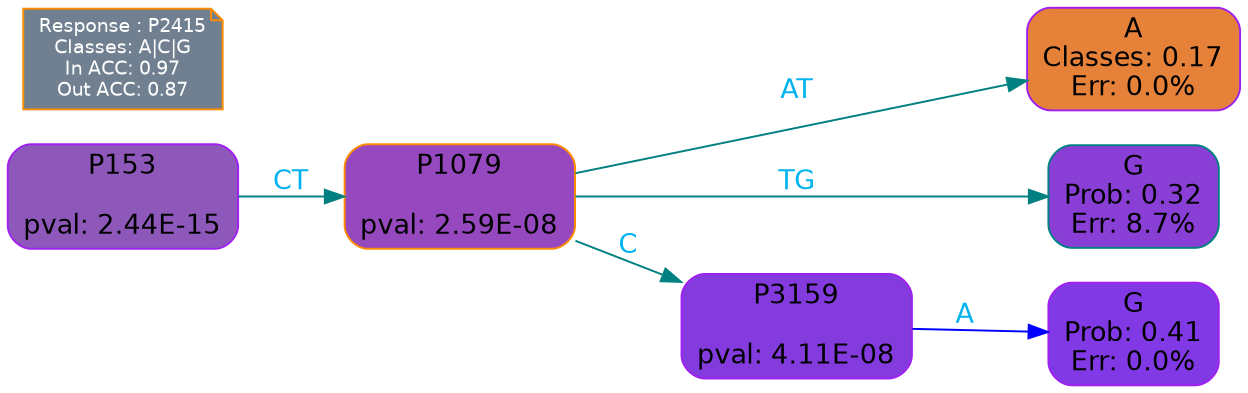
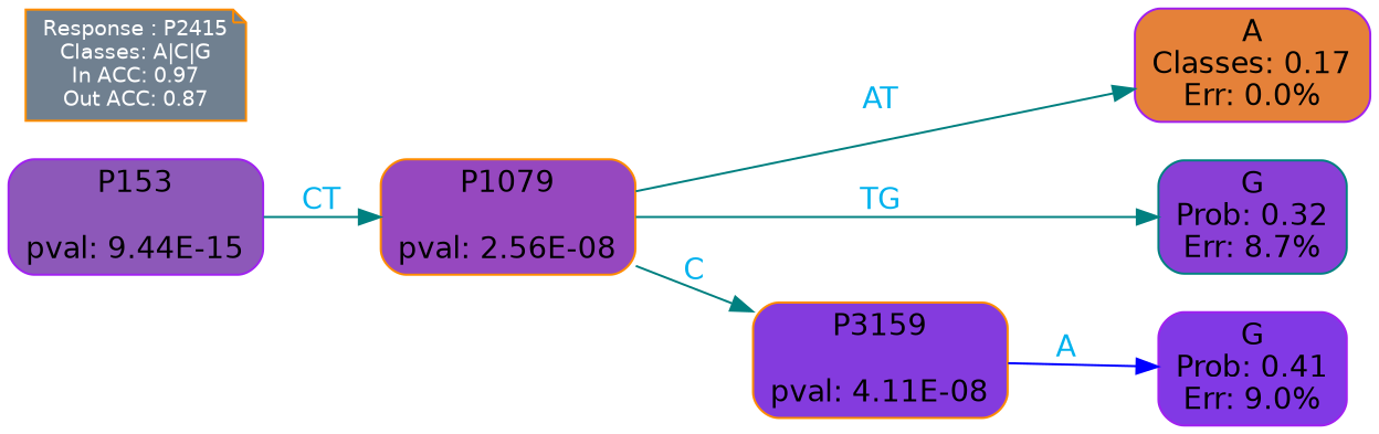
  digraph {
    rankdir=LR
    ranksep=equally
    splines=polylines
    node [color=purple fontname=helvetica shape=box style="filled, rounded"]
    edge [color=teal fontcolor=deepskyblue2 fontname=helvetica]
    n1 [fillcolor="#e58139" label="A\nClasses: 0.17\nErr: 0.0%"]
-   n2 [fillcolor="#8139e5" label="G\nProb: 0.41\nErr: 0.0%"]
+   n2 [fillcolor="#8139e5" label="G\nProb: 0.41\nErr: 9.0%"]
    n3 [color=teal fillcolor="#893fd6" label="G\nProb: 0.32\nErr: 8.7%"]
    n4 [align=left color=darkorange fillcolor=slategray fontcolor=white fontsize=10 label="Response : P2415\nClasses: A|C|G\nIn ACC: 0.97\nOut ACC: 0.87\n" shape=note style=filled]
-   n5 [fillcolor="#8d58b9" label="P153\n\npval: 2.44E-15"]
-   n6 [color=darkorange fillcolor="#9648bf" label="P1079\n\npval: 2.59E-08"]
-   n7 [fillcolor="#843bde" label="P3159\n\npval: 4.11E-08"]
+   n5 [fillcolor="#8d58b9" label="P153\n\npval: 9.44E-15"]
+   n6 [color=darkorange fillcolor="#9648bf" label="P1079\n\npval: 2.56E-08"]
+   n7 [color=darkorange fillcolor="#843bde" label="P3159\n\npval: 4.11E-08"]
    subgraph sub_1 {
      rank=same
      n1
      n2
      n3
    }
    subgraph sub_2 {
      rank=same
      n4
      n5
    }
    n5 -> n6 [label=CT]
    n6 -> n1 [label=AT]
    n6 -> n3 [label=TG]
    n6 -> n7 [label=C]
    n7 -> n2 [color=blue label=A]
  }
